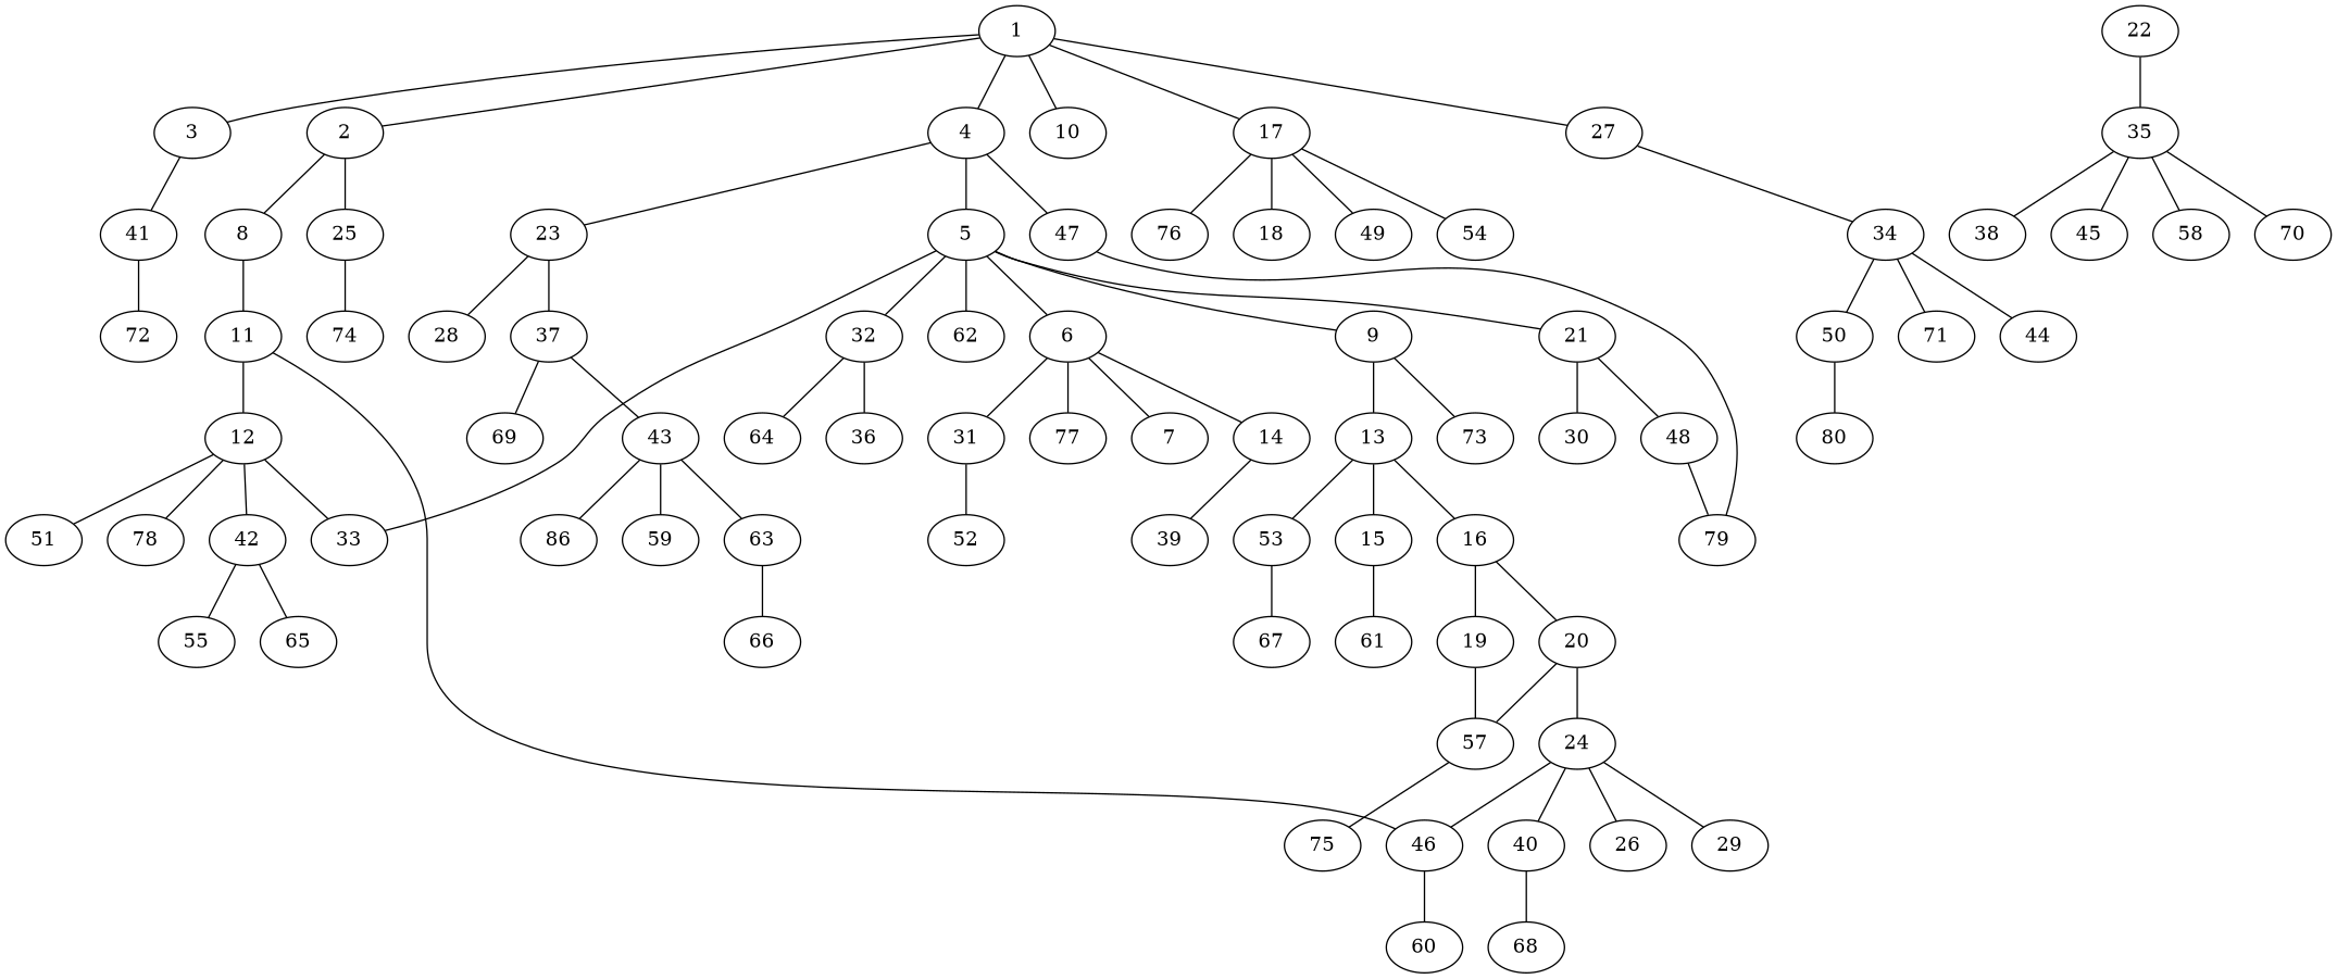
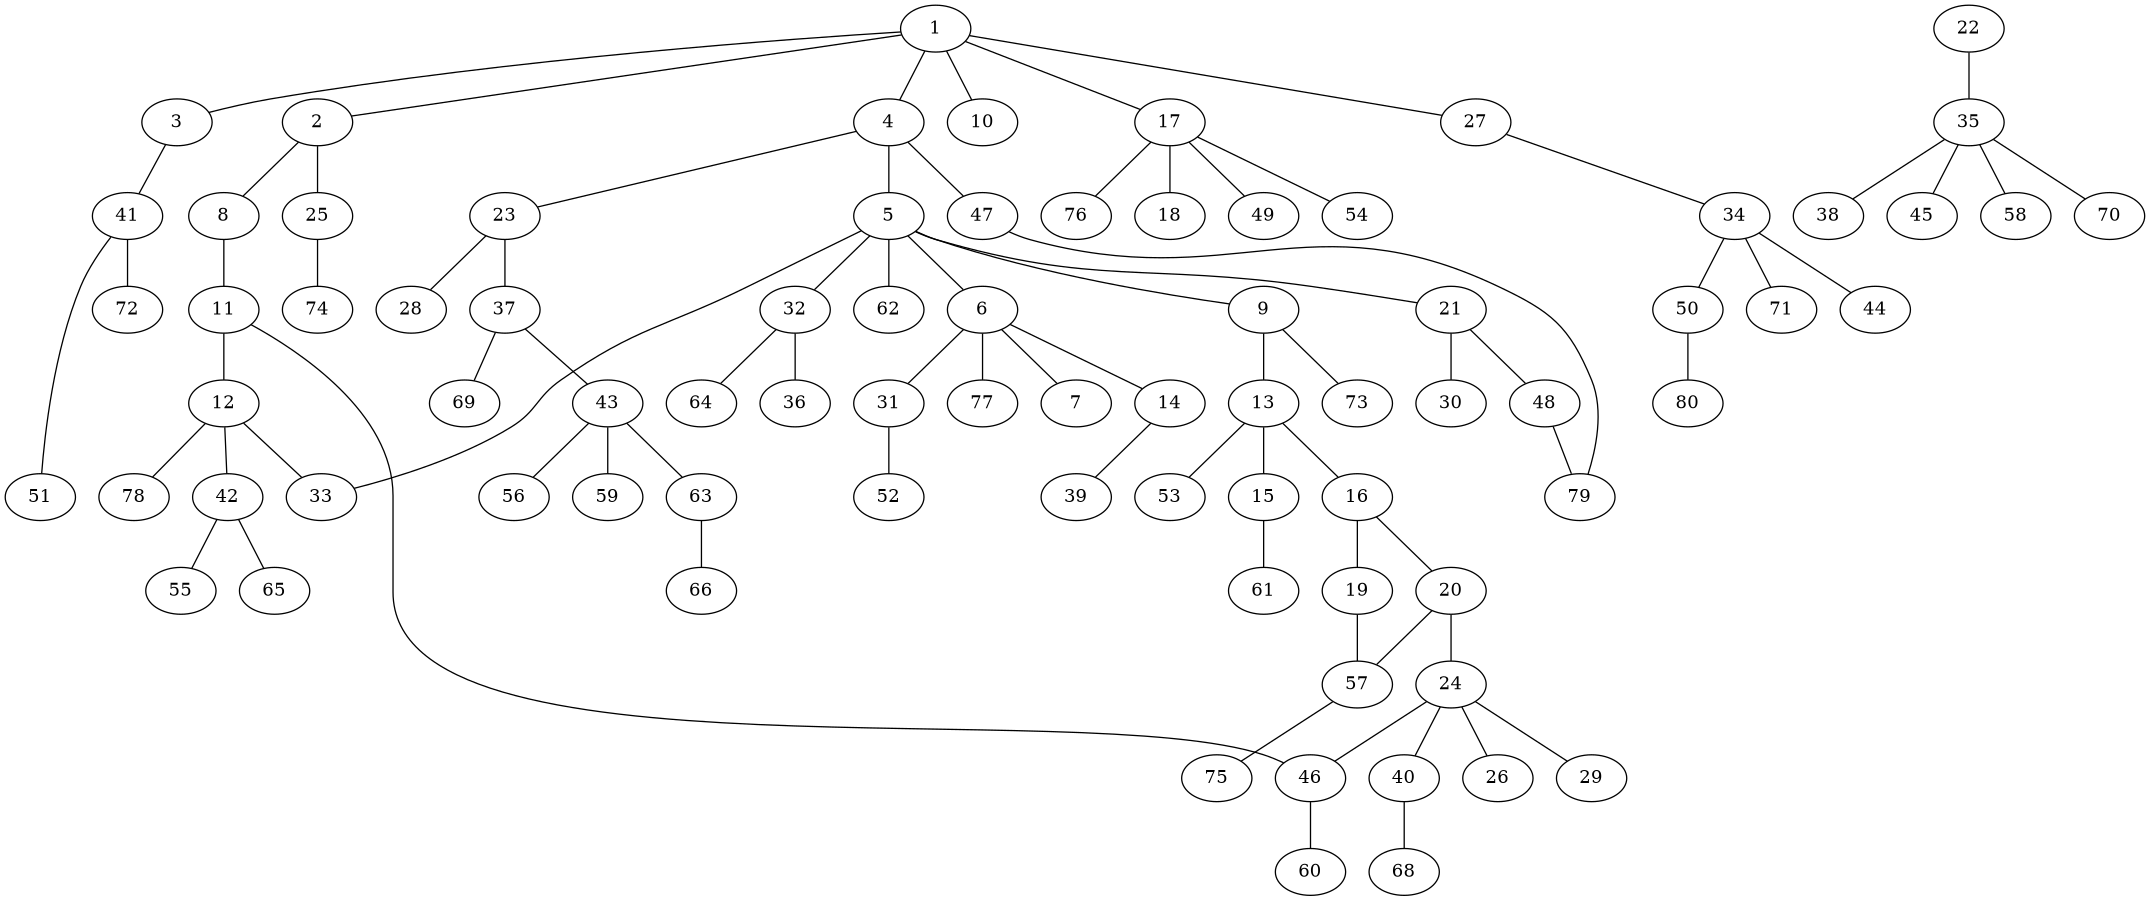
  graph {
    1
    2
    3
    4
    10
    17
    27
    8
    25
    41
    5
    23
    47
    18
    49
    54
    76
    34
    11
    74
    51
    72
    6
    9
    21
    32
    33
    62
    28
    37
    79
    44
    50
    71
    12
    46
    7
    14
    31
    77
    13
    73
    30
    48
    36
    64
    43
    69
    39
    52
    15
    16
    53
    42
    78
    60
    61
    19
    20
-   67
    55
    65
    57
    24
    75
    26
    29
    40
    22
    35
    38
    45
    58
    70
    68
-   56 [label=86]
+   56
    59
    63
    80
    66
    1 -- 2
    1 -- 3
    1 -- 4
    1 -- 10
    1 -- 17
    1 -- 27
    2 -- 8
    2 -- 25
    3 -- 41
    4 -- 5
    4 -- 23
    4 -- 47
    17 -- 18
    17 -- 49
    17 -- 54
    17 -- 76
    27 -- 34
    8 -- 11
    25 -- 74
-   12 -- 51
+   41 -- 51
    41 -- 72
    5 -- 6
    5 -- 9
    5 -- 21
    5 -- 32
    5 -- 33
    5 -- 62
    23 -- 28
    23 -- 37
    47 -- 79
    34 -- 44
    34 -- 50
    34 -- 71
    11 -- 12
    11 -- 46
    6 -- 7
    6 -- 14
    6 -- 31
    6 -- 77
    9 -- 13
    9 -- 73
    21 -- 30
    21 -- 48
    32 -- 36
    32 -- 64
    37 -- 43
    37 -- 69
    50 -- 80
    12 -- 33
    12 -- 42
    12 -- 78
    46 -- 60
    14 -- 39
    31 -- 52
    13 -- 15
    13 -- 16
    13 -- 53
    48 -- 79
    43 -- 56
    43 -- 59
    43 -- 63
    15 -- 61
    16 -- 19
    16 -- 20
-   53 -- 67
    42 -- 55
    42 -- 65
    19 -- 57
    20 -- 57
    20 -- 24
    57 -- 75
    24 -- 46
    24 -- 26
    24 -- 29
    24 -- 40
    40 -- 68
    22 -- 35
    35 -- 38
    35 -- 45
    35 -- 58
    35 -- 70
    63 -- 66
  }
